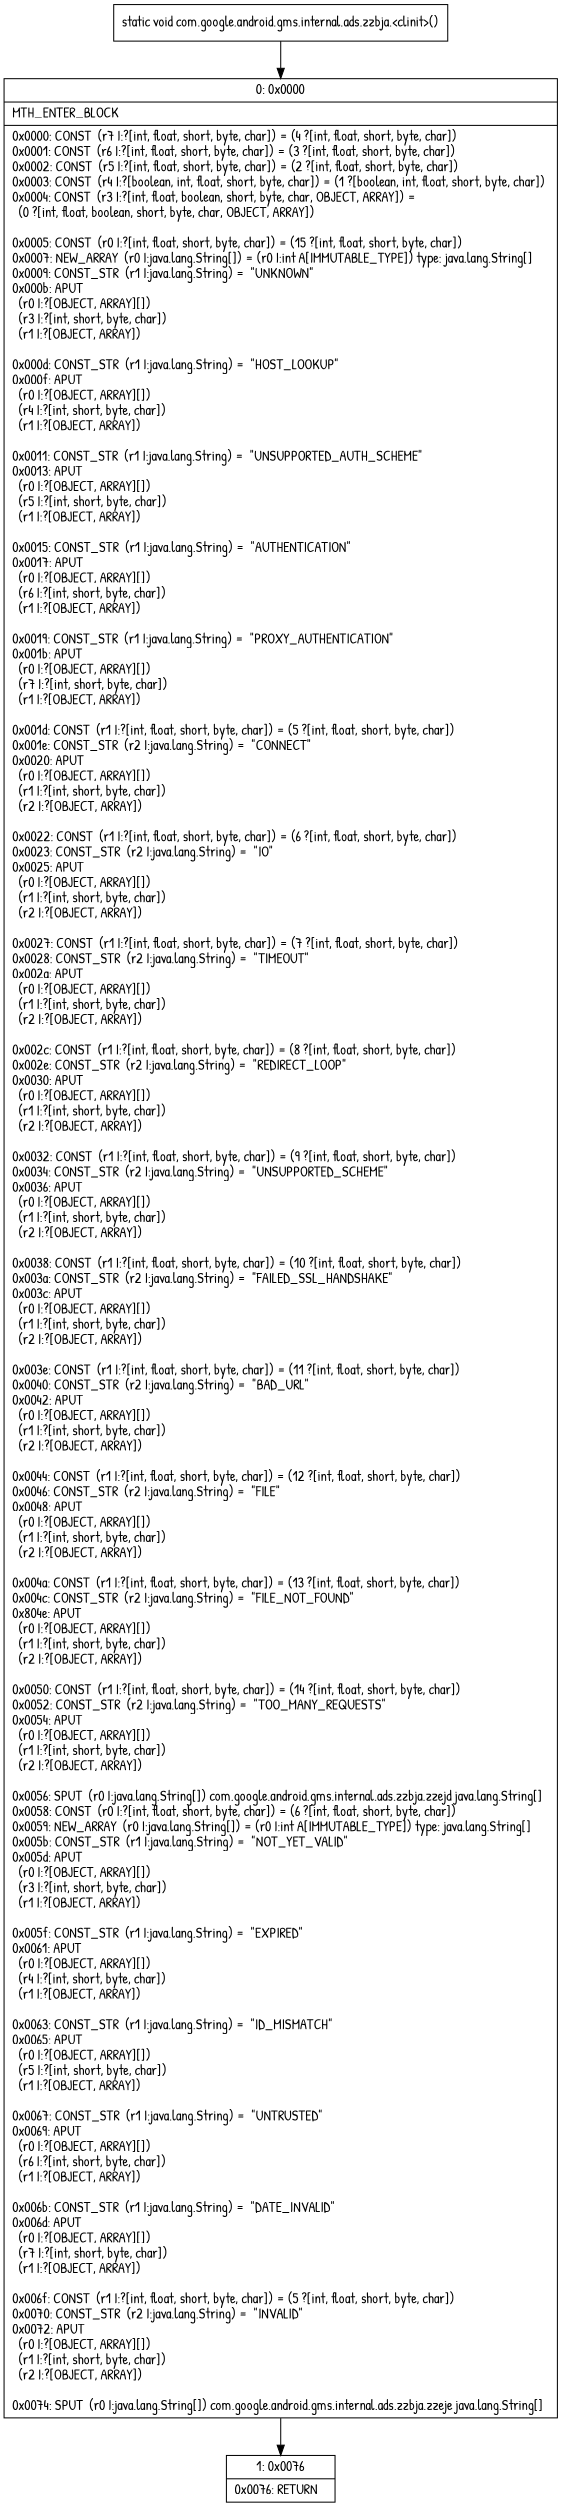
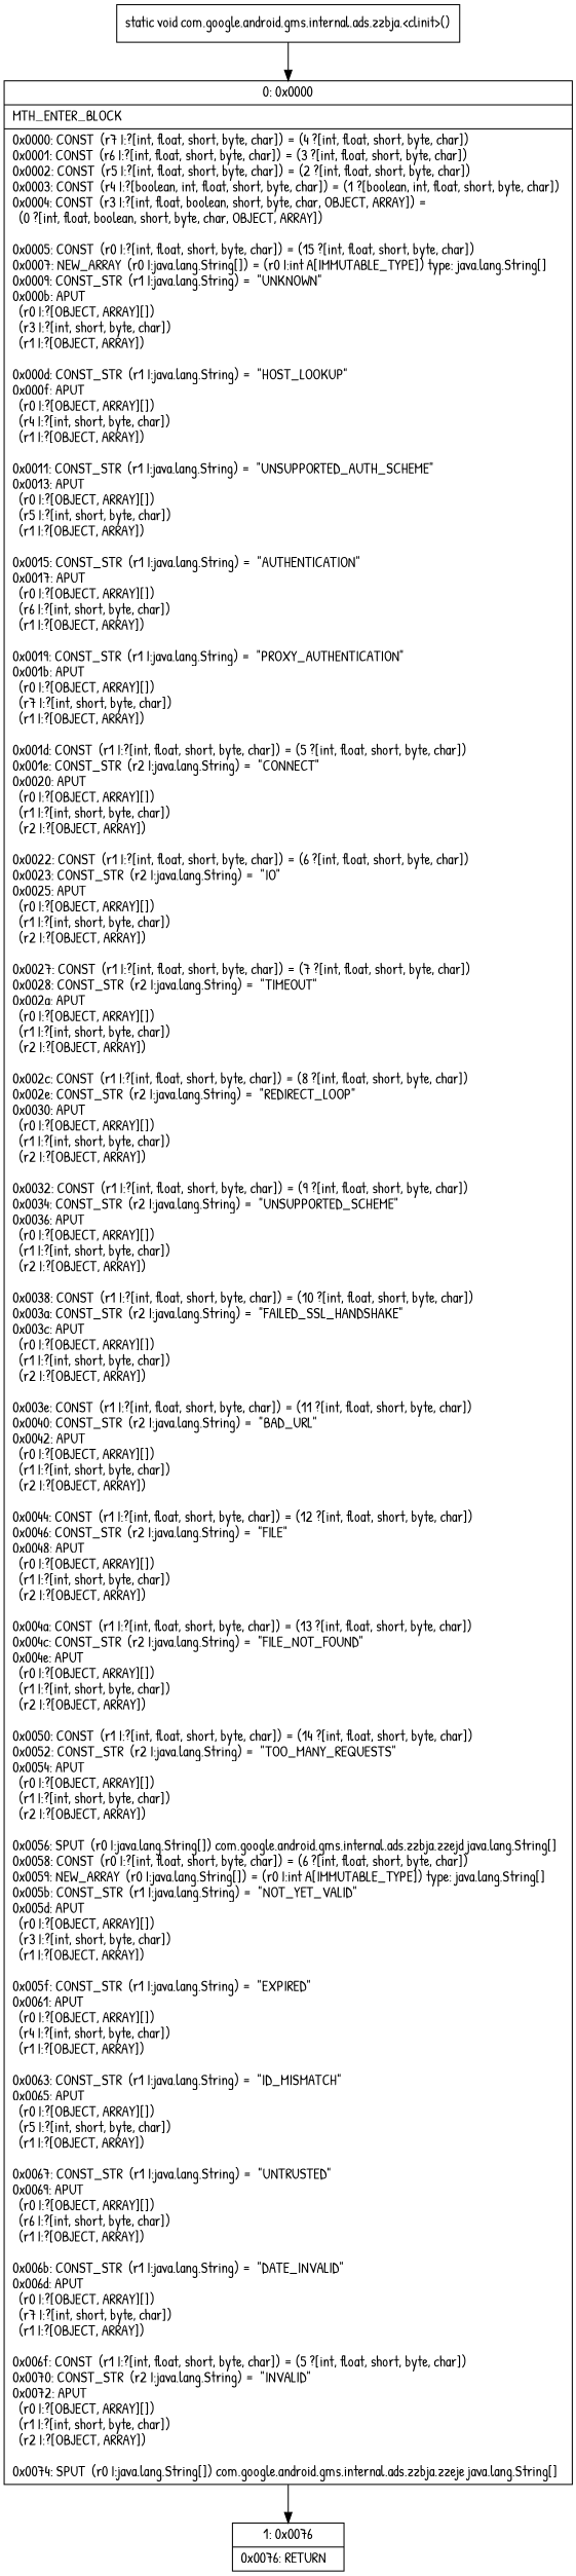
  digraph {
    fontname="Patrick Hand"
    node [shape=record fontname="Patrick Hand"]
    edge [fontname="Patrick Hand"]
-   n1 [label="{0\:\ 0x0000|MTH_ENTER_BLOCK\l|0x0000: CONST  (r7 I:?[int, float, short, byte, char]) = (4 ?[int, float, short, byte, char]) \l0x0001: CONST  (r6 I:?[int, float, short, byte, char]) = (3 ?[int, float, short, byte, char]) \l0x0002: CONST  (r5 I:?[int, float, short, byte, char]) = (2 ?[int, float, short, byte, char]) \l0x0003: CONST  (r4 I:?[boolean, int, float, short, byte, char]) = (1 ?[boolean, int, float, short, byte, char]) \l0x0004: CONST  (r3 I:?[int, float, boolean, short, byte, char, OBJECT, ARRAY]) = \l  (0 ?[int, float, boolean, short, byte, char, OBJECT, ARRAY])\l \l0x0005: CONST  (r0 I:?[int, float, short, byte, char]) = (15 ?[int, float, short, byte, char]) \l0x0007: NEW_ARRAY  (r0 I:java.lang.String[]) = (r0 I:int A[IMMUTABLE_TYPE]) type: java.lang.String[] \l0x0009: CONST_STR  (r1 I:java.lang.String) =  \"UNKNOWN\" \l0x000b: APUT  \l  (r0 I:?[OBJECT, ARRAY][])\l  (r3 I:?[int, short, byte, char])\l  (r1 I:?[OBJECT, ARRAY])\l \l0x000d: CONST_STR  (r1 I:java.lang.String) =  \"HOST_LOOKUP\" \l0x000f: APUT  \l  (r0 I:?[OBJECT, ARRAY][])\l  (r4 I:?[int, short, byte, char])\l  (r1 I:?[OBJECT, ARRAY])\l \l0x0011: CONST_STR  (r1 I:java.lang.String) =  \"UNSUPPORTED_AUTH_SCHEME\" \l0x0013: APUT  \l  (r0 I:?[OBJECT, ARRAY][])\l  (r5 I:?[int, short, byte, char])\l  (r1 I:?[OBJECT, ARRAY])\l \l0x0015: CONST_STR  (r1 I:java.lang.String) =  \"AUTHENTICATION\" \l0x0017: APUT  \l  (r0 I:?[OBJECT, ARRAY][])\l  (r6 I:?[int, short, byte, char])\l  (r1 I:?[OBJECT, ARRAY])\l \l0x0019: CONST_STR  (r1 I:java.lang.String) =  \"PROXY_AUTHENTICATION\" \l0x001b: APUT  \l  (r0 I:?[OBJECT, ARRAY][])\l  (r7 I:?[int, short, byte, char])\l  (r1 I:?[OBJECT, ARRAY])\l \l0x001d: CONST  (r1 I:?[int, float, short, byte, char]) = (5 ?[int, float, short, byte, char]) \l0x001e: CONST_STR  (r2 I:java.lang.String) =  \"CONNECT\" \l0x0020: APUT  \l  (r0 I:?[OBJECT, ARRAY][])\l  (r1 I:?[int, short, byte, char])\l  (r2 I:?[OBJECT, ARRAY])\l \l0x0022: CONST  (r1 I:?[int, float, short, byte, char]) = (6 ?[int, float, short, byte, char]) \l0x0023: CONST_STR  (r2 I:java.lang.String) =  \"IO\" \l0x0025: APUT  \l  (r0 I:?[OBJECT, ARRAY][])\l  (r1 I:?[int, short, byte, char])\l  (r2 I:?[OBJECT, ARRAY])\l \l0x0027: CONST  (r1 I:?[int, float, short, byte, char]) = (7 ?[int, float, short, byte, char]) \l0x0028: CONST_STR  (r2 I:java.lang.String) =  \"TIMEOUT\" \l0x002a: APUT  \l  (r0 I:?[OBJECT, ARRAY][])\l  (r1 I:?[int, short, byte, char])\l  (r2 I:?[OBJECT, ARRAY])\l \l0x002c: CONST  (r1 I:?[int, float, short, byte, char]) = (8 ?[int, float, short, byte, char]) \l0x002e: CONST_STR  (r2 I:java.lang.String) =  \"REDIRECT_LOOP\" \l0x0030: APUT  \l  (r0 I:?[OBJECT, ARRAY][])\l  (r1 I:?[int, short, byte, char])\l  (r2 I:?[OBJECT, ARRAY])\l \l0x0032: CONST  (r1 I:?[int, float, short, byte, char]) = (9 ?[int, float, short, byte, char]) \l0x0034: CONST_STR  (r2 I:java.lang.String) =  \"UNSUPPORTED_SCHEME\" \l0x0036: APUT  \l  (r0 I:?[OBJECT, ARRAY][])\l  (r1 I:?[int, short, byte, char])\l  (r2 I:?[OBJECT, ARRAY])\l \l0x0038: CONST  (r1 I:?[int, float, short, byte, char]) = (10 ?[int, float, short, byte, char]) \l0x003a: CONST_STR  (r2 I:java.lang.String) =  \"FAILED_SSL_HANDSHAKE\" \l0x003c: APUT  \l  (r0 I:?[OBJECT, ARRAY][])\l  (r1 I:?[int, short, byte, char])\l  (r2 I:?[OBJECT, ARRAY])\l \l0x003e: CONST  (r1 I:?[int, float, short, byte, char]) = (11 ?[int, float, short, byte, char]) \l0x0040: CONST_STR  (r2 I:java.lang.String) =  \"BAD_URL\" \l0x0042: APUT  \l  (r0 I:?[OBJECT, ARRAY][])\l  (r1 I:?[int, short, byte, char])\l  (r2 I:?[OBJECT, ARRAY])\l \l0x0044: CONST  (r1 I:?[int, float, short, byte, char]) = (12 ?[int, float, short, byte, char]) \l0x0046: CONST_STR  (r2 I:java.lang.String) =  \"FILE\" \l0x0048: APUT  \l  (r0 I:?[OBJECT, ARRAY][])\l  (r1 I:?[int, short, byte, char])\l  (r2 I:?[OBJECT, ARRAY])\l \l0x004a: CONST  (r1 I:?[int, float, short, byte, char]) = (13 ?[int, float, short, byte, char]) \l0x004c: CONST_STR  (r2 I:java.lang.String) =  \"FILE_NOT_FOUND\" \l0x804e: APUT  \l  (r0 I:?[OBJECT, ARRAY][])\l  (r1 I:?[int, short, byte, char])\l  (r2 I:?[OBJECT, ARRAY])\l \l0x0050: CONST  (r1 I:?[int, float, short, byte, char]) = (14 ?[int, float, short, byte, char]) \l0x0052: CONST_STR  (r2 I:java.lang.String) =  \"TOO_MANY_REQUESTS\" \l0x0054: APUT  \l  (r0 I:?[OBJECT, ARRAY][])\l  (r1 I:?[int, short, byte, char])\l  (r2 I:?[OBJECT, ARRAY])\l \l0x0056: SPUT  (r0 I:java.lang.String[]) com.google.android.gms.internal.ads.zzbja.zzejd java.lang.String[] \l0x0058: CONST  (r0 I:?[int, float, short, byte, char]) = (6 ?[int, float, short, byte, char]) \l0x0059: NEW_ARRAY  (r0 I:java.lang.String[]) = (r0 I:int A[IMMUTABLE_TYPE]) type: java.lang.String[] \l0x005b: CONST_STR  (r1 I:java.lang.String) =  \"NOT_YET_VALID\" \l0x005d: APUT  \l  (r0 I:?[OBJECT, ARRAY][])\l  (r3 I:?[int, short, byte, char])\l  (r1 I:?[OBJECT, ARRAY])\l \l0x005f: CONST_STR  (r1 I:java.lang.String) =  \"EXPIRED\" \l0x0061: APUT  \l  (r0 I:?[OBJECT, ARRAY][])\l  (r4 I:?[int, short, byte, char])\l  (r1 I:?[OBJECT, ARRAY])\l \l0x0063: CONST_STR  (r1 I:java.lang.String) =  \"ID_MISMATCH\" \l0x0065: APUT  \l  (r0 I:?[OBJECT, ARRAY][])\l  (r5 I:?[int, short, byte, char])\l  (r1 I:?[OBJECT, ARRAY])\l \l0x0067: CONST_STR  (r1 I:java.lang.String) =  \"UNTRUSTED\" \l0x0069: APUT  \l  (r0 I:?[OBJECT, ARRAY][])\l  (r6 I:?[int, short, byte, char])\l  (r1 I:?[OBJECT, ARRAY])\l \l0x006b: CONST_STR  (r1 I:java.lang.String) =  \"DATE_INVALID\" \l0x006d: APUT  \l  (r0 I:?[OBJECT, ARRAY][])\l  (r7 I:?[int, short, byte, char])\l  (r1 I:?[OBJECT, ARRAY])\l \l0x006f: CONST  (r1 I:?[int, float, short, byte, char]) = (5 ?[int, float, short, byte, char]) \l0x0070: CONST_STR  (r2 I:java.lang.String) =  \"INVALID\" \l0x0072: APUT  \l  (r0 I:?[OBJECT, ARRAY][])\l  (r1 I:?[int, short, byte, char])\l  (r2 I:?[OBJECT, ARRAY])\l \l0x0074: SPUT  (r0 I:java.lang.String[]) com.google.android.gms.internal.ads.zzbja.zzeje java.lang.String[] \l}"]
+   n1 [label="{0\:\ 0x0000|MTH_ENTER_BLOCK\l|0x0000: CONST  (r7 I:?[int, float, short, byte, char]) = (4 ?[int, float, short, byte, char]) \l0x0001: CONST  (r6 I:?[int, float, short, byte, char]) = (3 ?[int, float, short, byte, char]) \l0x0002: CONST  (r5 I:?[int, float, short, byte, char]) = (2 ?[int, float, short, byte, char]) \l0x0003: CONST  (r4 I:?[boolean, int, float, short, byte, char]) = (1 ?[boolean, int, float, short, byte, char]) \l0x0004: CONST  (r3 I:?[int, float, boolean, short, byte, char, OBJECT, ARRAY]) = \l  (0 ?[int, float, boolean, short, byte, char, OBJECT, ARRAY])\l \l0x0005: CONST  (r0 I:?[int, float, short, byte, char]) = (15 ?[int, float, short, byte, char]) \l0x0007: NEW_ARRAY  (r0 I:java.lang.String[]) = (r0 I:int A[IMMUTABLE_TYPE]) type: java.lang.String[] \l0x0009: CONST_STR  (r1 I:java.lang.String) =  \"UNKNOWN\" \l0x000b: APUT  \l  (r0 I:?[OBJECT, ARRAY][])\l  (r3 I:?[int, short, byte, char])\l  (r1 I:?[OBJECT, ARRAY])\l \l0x000d: CONST_STR  (r1 I:java.lang.String) =  \"HOST_LOOKUP\" \l0x000f: APUT  \l  (r0 I:?[OBJECT, ARRAY][])\l  (r4 I:?[int, short, byte, char])\l  (r1 I:?[OBJECT, ARRAY])\l \l0x0011: CONST_STR  (r1 I:java.lang.String) =  \"UNSUPPORTED_AUTH_SCHEME\" \l0x0013: APUT  \l  (r0 I:?[OBJECT, ARRAY][])\l  (r5 I:?[int, short, byte, char])\l  (r1 I:?[OBJECT, ARRAY])\l \l0x0015: CONST_STR  (r1 I:java.lang.String) =  \"AUTHENTICATION\" \l0x0017: APUT  \l  (r0 I:?[OBJECT, ARRAY][])\l  (r6 I:?[int, short, byte, char])\l  (r1 I:?[OBJECT, ARRAY])\l \l0x0019: CONST_STR  (r1 I:java.lang.String) =  \"PROXY_AUTHENTICATION\" \l0x001b: APUT  \l  (r0 I:?[OBJECT, ARRAY][])\l  (r7 I:?[int, short, byte, char])\l  (r1 I:?[OBJECT, ARRAY])\l \l0x001d: CONST  (r1 I:?[int, float, short, byte, char]) = (5 ?[int, float, short, byte, char]) \l0x001e: CONST_STR  (r2 I:java.lang.String) =  \"CONNECT\" \l0x0020: APUT  \l  (r0 I:?[OBJECT, ARRAY][])\l  (r1 I:?[int, short, byte, char])\l  (r2 I:?[OBJECT, ARRAY])\l \l0x0022: CONST  (r1 I:?[int, float, short, byte, char]) = (6 ?[int, float, short, byte, char]) \l0x0023: CONST_STR  (r2 I:java.lang.String) =  \"IO\" \l0x0025: APUT  \l  (r0 I:?[OBJECT, ARRAY][])\l  (r1 I:?[int, short, byte, char])\l  (r2 I:?[OBJECT, ARRAY])\l \l0x0027: CONST  (r1 I:?[int, float, short, byte, char]) = (7 ?[int, float, short, byte, char]) \l0x0028: CONST_STR  (r2 I:java.lang.String) =  \"TIMEOUT\" \l0x002a: APUT  \l  (r0 I:?[OBJECT, ARRAY][])\l  (r1 I:?[int, short, byte, char])\l  (r2 I:?[OBJECT, ARRAY])\l \l0x002c: CONST  (r1 I:?[int, float, short, byte, char]) = (8 ?[int, float, short, byte, char]) \l0x002e: CONST_STR  (r2 I:java.lang.String) =  \"REDIRECT_LOOP\" \l0x0030: APUT  \l  (r0 I:?[OBJECT, ARRAY][])\l  (r1 I:?[int, short, byte, char])\l  (r2 I:?[OBJECT, ARRAY])\l \l0x0032: CONST  (r1 I:?[int, float, short, byte, char]) = (9 ?[int, float, short, byte, char]) \l0x0034: CONST_STR  (r2 I:java.lang.String) =  \"UNSUPPORTED_SCHEME\" \l0x0036: APUT  \l  (r0 I:?[OBJECT, ARRAY][])\l  (r1 I:?[int, short, byte, char])\l  (r2 I:?[OBJECT, ARRAY])\l \l0x0038: CONST  (r1 I:?[int, float, short, byte, char]) = (10 ?[int, float, short, byte, char]) \l0x003a: CONST_STR  (r2 I:java.lang.String) =  \"FAILED_SSL_HANDSHAKE\" \l0x003c: APUT  \l  (r0 I:?[OBJECT, ARRAY][])\l  (r1 I:?[int, short, byte, char])\l  (r2 I:?[OBJECT, ARRAY])\l \l0x003e: CONST  (r1 I:?[int, float, short, byte, char]) = (11 ?[int, float, short, byte, char]) \l0x0040: CONST_STR  (r2 I:java.lang.String) =  \"BAD_URL\" \l0x0042: APUT  \l  (r0 I:?[OBJECT, ARRAY][])\l  (r1 I:?[int, short, byte, char])\l  (r2 I:?[OBJECT, ARRAY])\l \l0x0044: CONST  (r1 I:?[int, float, short, byte, char]) = (12 ?[int, float, short, byte, char]) \l0x0046: CONST_STR  (r2 I:java.lang.String) =  \"FILE\" \l0x0048: APUT  \l  (r0 I:?[OBJECT, ARRAY][])\l  (r1 I:?[int, short, byte, char])\l  (r2 I:?[OBJECT, ARRAY])\l \l0x004a: CONST  (r1 I:?[int, float, short, byte, char]) = (13 ?[int, float, short, byte, char]) \l0x004c: CONST_STR  (r2 I:java.lang.String) =  \"FILE_NOT_FOUND\" \l0x004e: APUT  \l  (r0 I:?[OBJECT, ARRAY][])\l  (r1 I:?[int, short, byte, char])\l  (r2 I:?[OBJECT, ARRAY])\l \l0x0050: CONST  (r1 I:?[int, float, short, byte, char]) = (14 ?[int, float, short, byte, char]) \l0x0052: CONST_STR  (r2 I:java.lang.String) =  \"TOO_MANY_REQUESTS\" \l0x0054: APUT  \l  (r0 I:?[OBJECT, ARRAY][])\l  (r1 I:?[int, short, byte, char])\l  (r2 I:?[OBJECT, ARRAY])\l \l0x0056: SPUT  (r0 I:java.lang.String[]) com.google.android.gms.internal.ads.zzbja.zzejd java.lang.String[] \l0x0058: CONST  (r0 I:?[int, float, short, byte, char]) = (6 ?[int, float, short, byte, char]) \l0x0059: NEW_ARRAY  (r0 I:java.lang.String[]) = (r0 I:int A[IMMUTABLE_TYPE]) type: java.lang.String[] \l0x005b: CONST_STR  (r1 I:java.lang.String) =  \"NOT_YET_VALID\" \l0x005d: APUT  \l  (r0 I:?[OBJECT, ARRAY][])\l  (r3 I:?[int, short, byte, char])\l  (r1 I:?[OBJECT, ARRAY])\l \l0x005f: CONST_STR  (r1 I:java.lang.String) =  \"EXPIRED\" \l0x0061: APUT  \l  (r0 I:?[OBJECT, ARRAY][])\l  (r4 I:?[int, short, byte, char])\l  (r1 I:?[OBJECT, ARRAY])\l \l0x0063: CONST_STR  (r1 I:java.lang.String) =  \"ID_MISMATCH\" \l0x0065: APUT  \l  (r0 I:?[OBJECT, ARRAY][])\l  (r5 I:?[int, short, byte, char])\l  (r1 I:?[OBJECT, ARRAY])\l \l0x0067: CONST_STR  (r1 I:java.lang.String) =  \"UNTRUSTED\" \l0x0069: APUT  \l  (r0 I:?[OBJECT, ARRAY][])\l  (r6 I:?[int, short, byte, char])\l  (r1 I:?[OBJECT, ARRAY])\l \l0x006b: CONST_STR  (r1 I:java.lang.String) =  \"DATE_INVALID\" \l0x006d: APUT  \l  (r0 I:?[OBJECT, ARRAY][])\l  (r7 I:?[int, short, byte, char])\l  (r1 I:?[OBJECT, ARRAY])\l \l0x006f: CONST  (r1 I:?[int, float, short, byte, char]) = (5 ?[int, float, short, byte, char]) \l0x0070: CONST_STR  (r2 I:java.lang.String) =  \"INVALID\" \l0x0072: APUT  \l  (r0 I:?[OBJECT, ARRAY][])\l  (r1 I:?[int, short, byte, char])\l  (r2 I:?[OBJECT, ARRAY])\l \l0x0074: SPUT  (r0 I:java.lang.String[]) com.google.android.gms.internal.ads.zzbja.zzeje java.lang.String[] \l}"]
    n2 [label="{1\:\ 0x0076|0x0076: RETURN   \l}"]
    n3 [label="{static void com.google.android.gms.internal.ads.zzbja.\<clinit\>() }"]
    n1 -> n2
    n3 -> n1
  }
